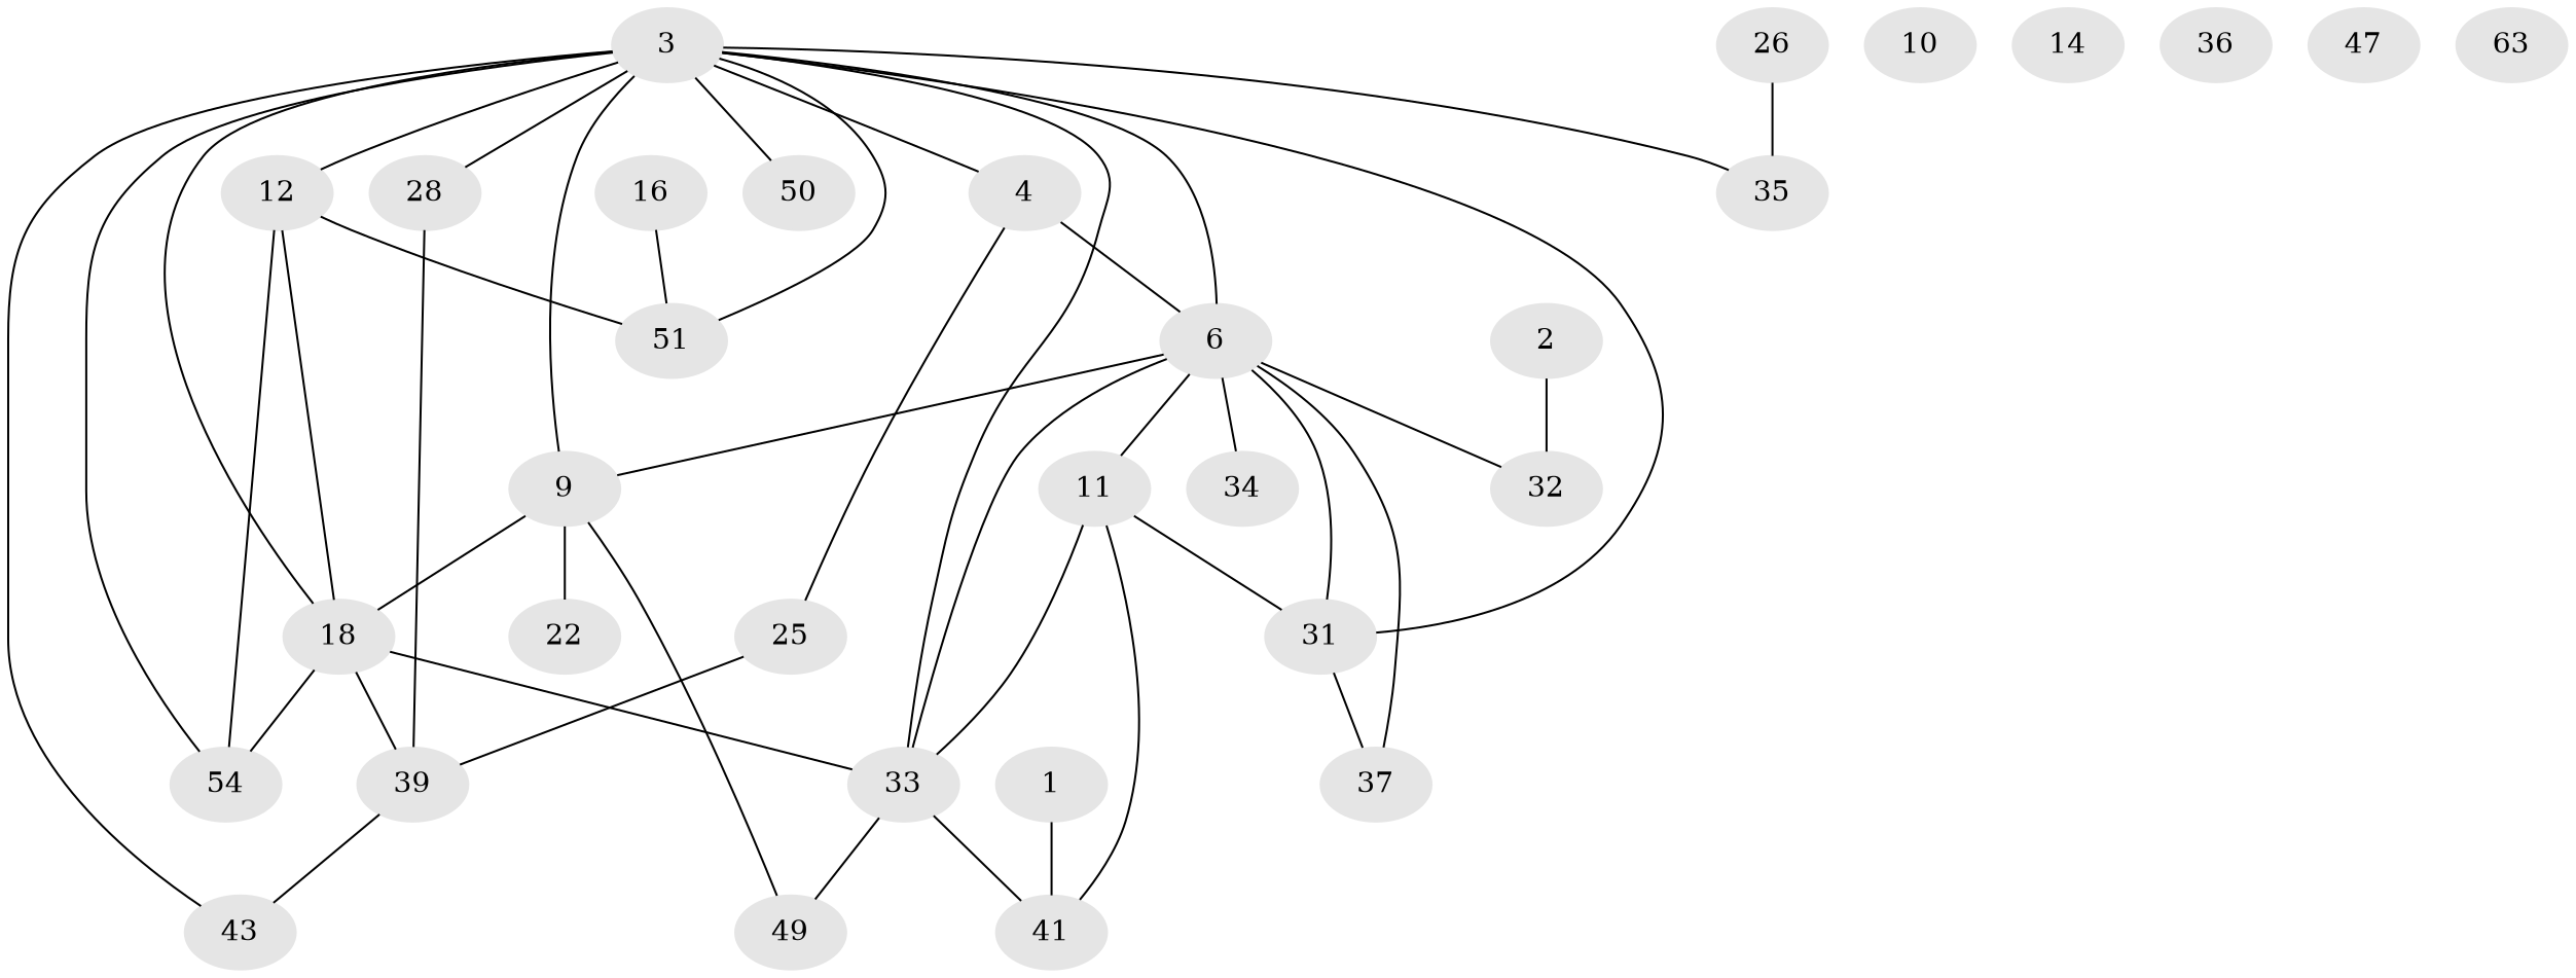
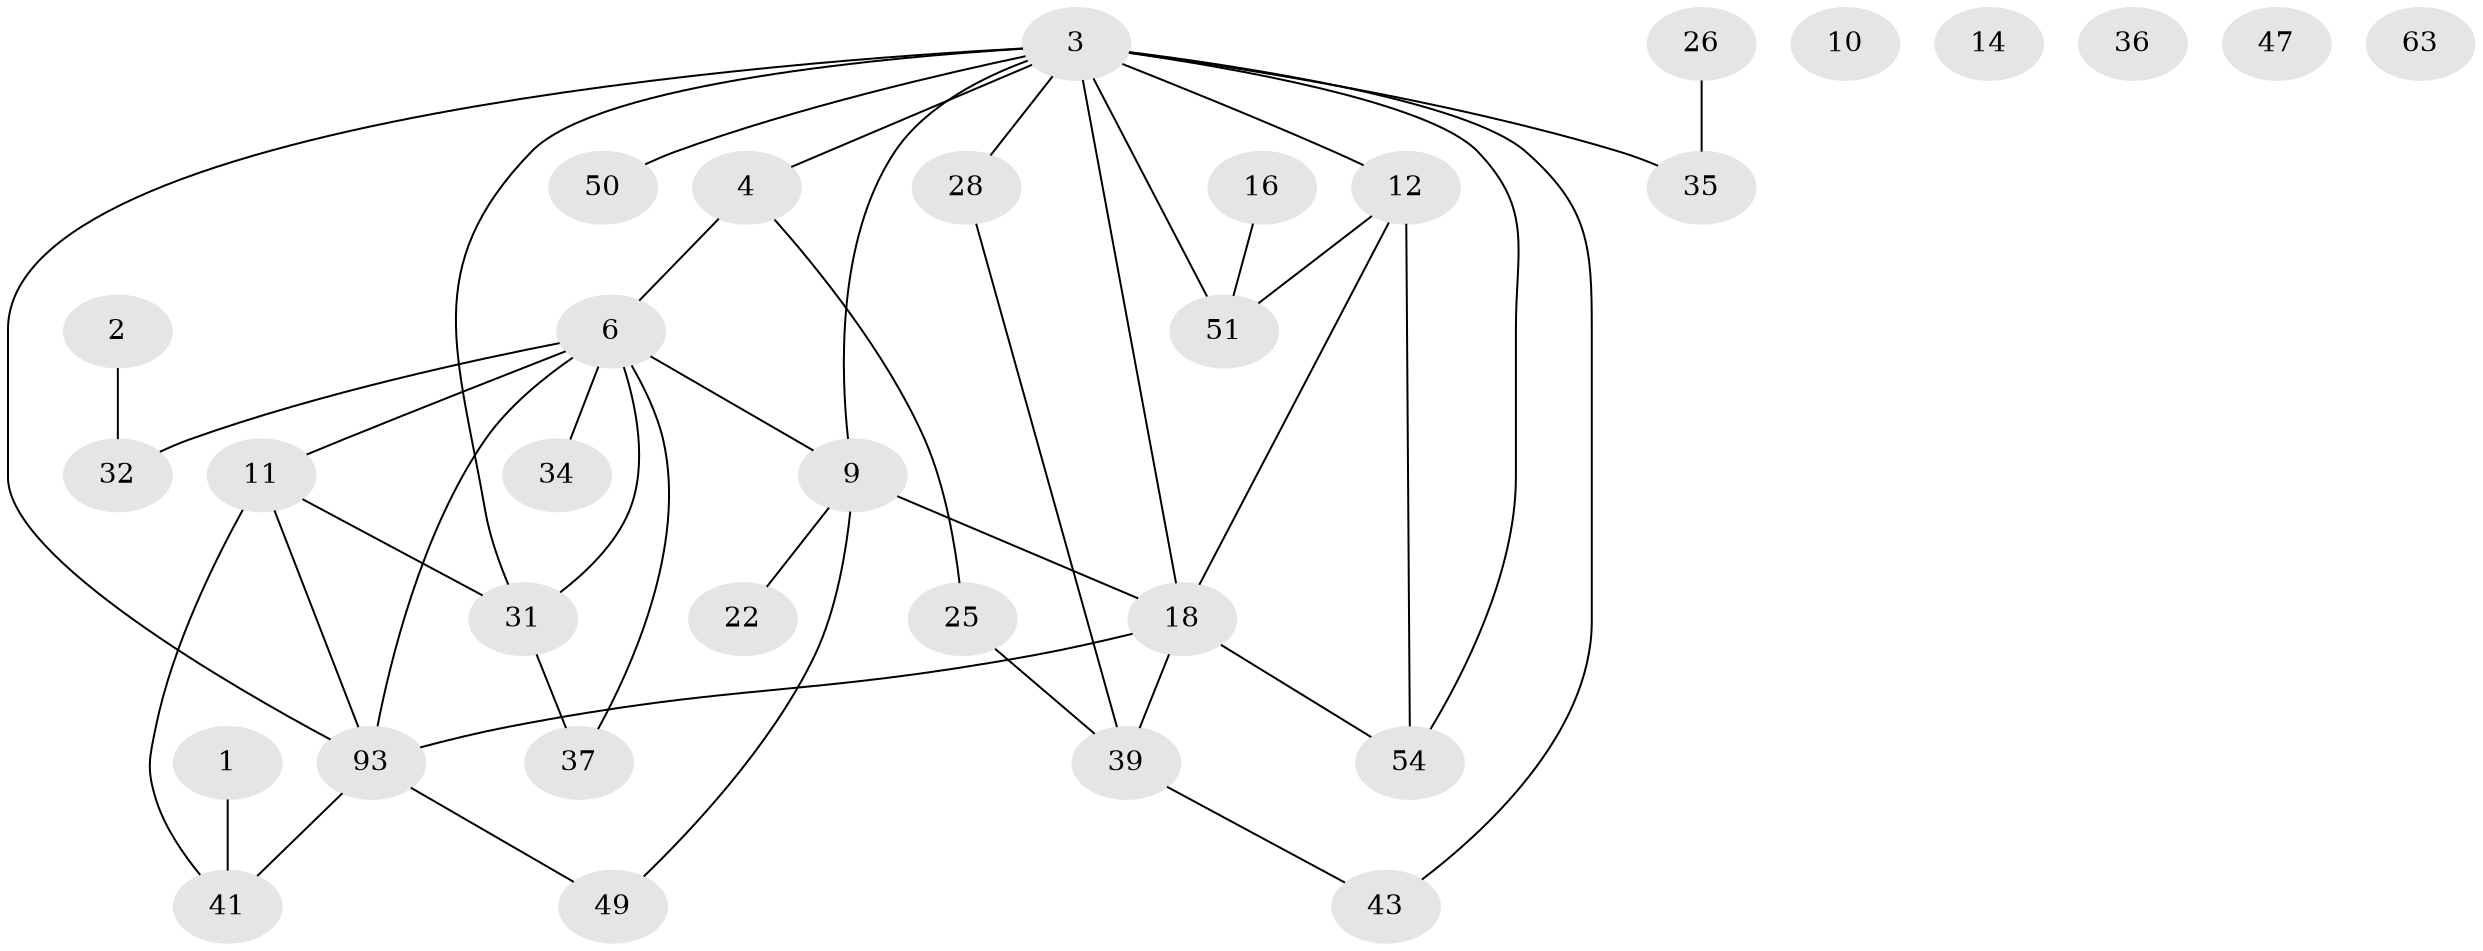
  graph {
    node [color=gray90 style=filled]
    1 [super="+64"]
    41
    2
    32
    3 [super="+59+5+15"]
    4 [super="+23"]
    6 [super="+17+7+20+57"]
    9 [super="+61+55"]
    12 [super="+48+40"]
    18 [super="+60+19+21"]
    28 [super="+53+30"]
    31 [super="+66+58"]
-   33 [super="+42"]
+   33 [super="+42" label=93]
    35
    43
    50
    51
    54
    25 [super="+56"]
    11 [super="+13"]
    34
    37 [super="+38"]
    22 [super="+44"]
    49
    39 [super="+52"]
    10
    14
    16
    26
    36
    47
    63
    1 -- 41
    2 -- 32
    3 -- 4
-   3 -- 6
    3 -- 9
    3 -- 12 [weight=2]
    3 -- 18
    3 -- 28 [weight=2]
    3 -- 31
    3 -- 33
    3 -- 35
    3 -- 43
    3 -- 50
    3 -- 51 [weight=2]
    3 -- 54
    4 -- 6
    4 -- 25
    6 -- 32
    6 -- 9
    6 -- 31 [weight=2]
    6 -- 33 [weight=2]
    6 -- 11
    6 -- 34
    6 -- 37
    9 -- 18
    9 -- 22
    9 -- 49
    12 -- 18
    12 -- 51
    12 -- 54
    18 -- 33
    18 -- 54
    18 -- 39
    28 -- 39
    31 -- 37
    33 -- 41
    33 -- 49
    25 -- 39
    11 -- 41
    11 -- 31
    11 -- 33
    39 -- 43
    16 -- 51
    26 -- 35
  }
